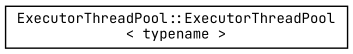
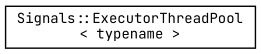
  digraph {
    rankdir=TB
    fontname="JetBrains Mono"
-   n1 [color=black fillcolor=white fontname="JetBrains Mono" fontsize=10 height=0.2 label="ExecutorThreadPool::ExecutorThreadPool\l\< typename \>" shape=record style=filled width=0.4]
+   n1 [color=black fillcolor=white fontname="JetBrains Mono" fontsize=10 height=0.2 label="Signals::ExecutorThreadPool\l\< typename \>" shape=record style=filled width=0.4]
  }
